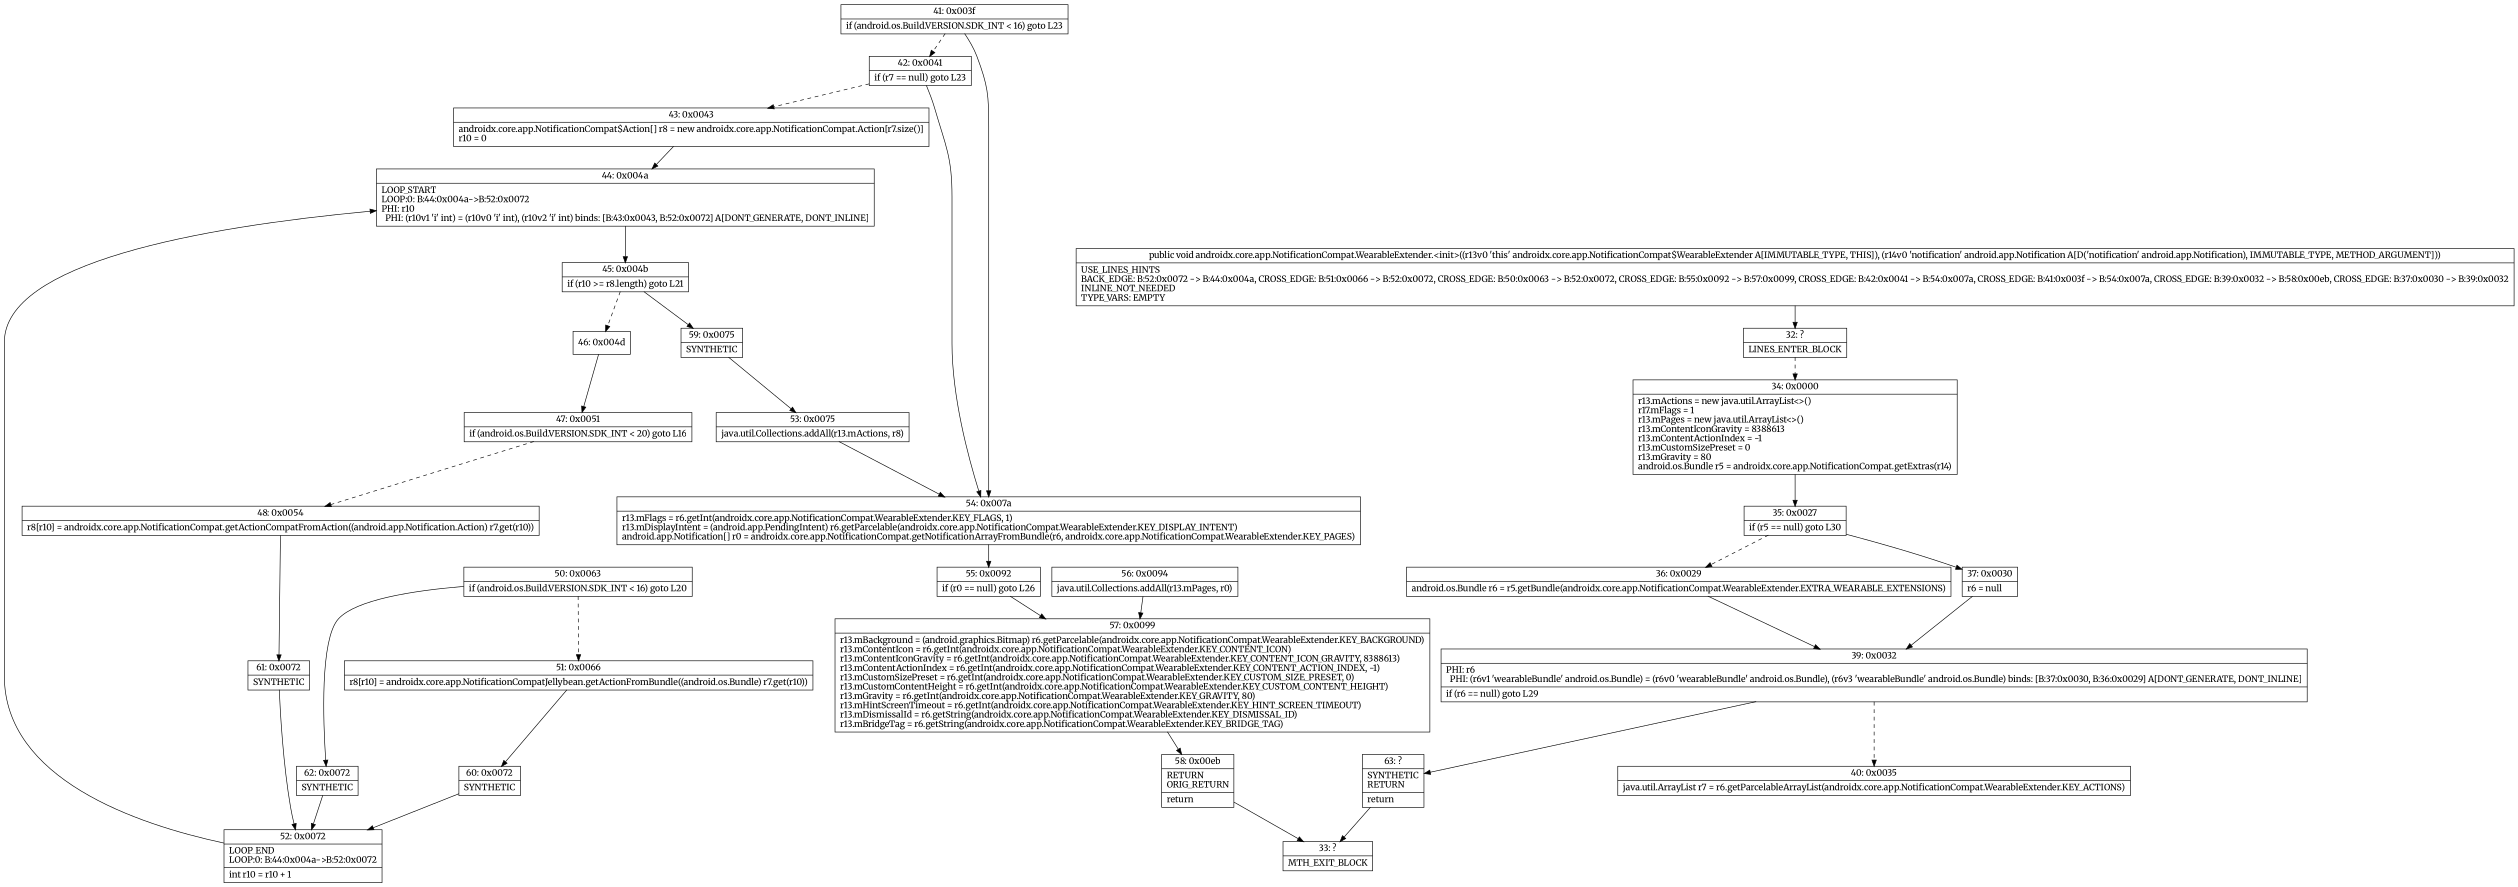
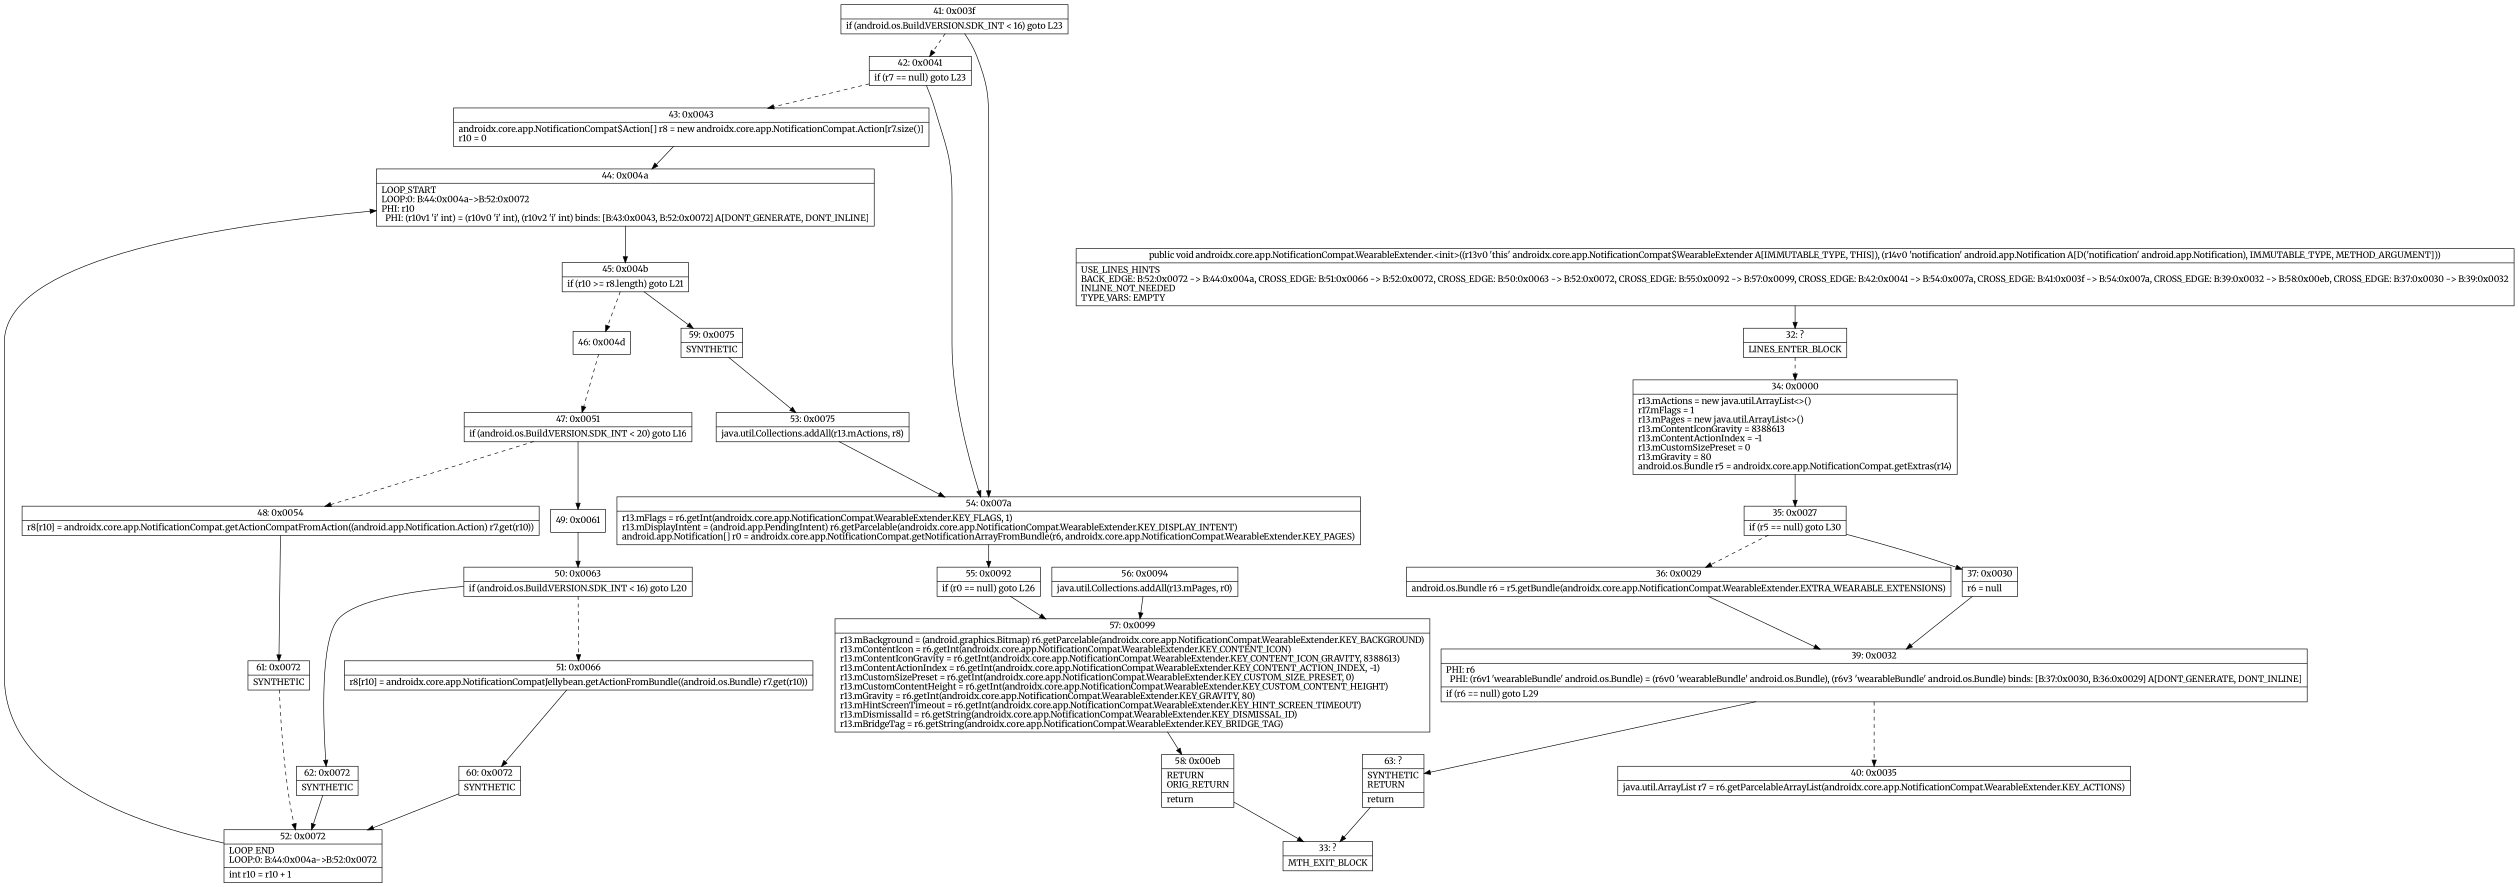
  digraph {
    fontname=Merriweather
    node [fontname=Merriweather shape=record]
    edge [fontname=Merriweather]
    n1 [label="{32\:\ ?|LINES_ENTER_BLOCK\l}"]
    n2 [label="{34\:\ 0x0000|r13.mActions = new java.util.ArrayList\<\>()\lr17.mFlags = 1\lr13.mPages = new java.util.ArrayList\<\>()\lr13.mContentIconGravity = 8388613\lr13.mContentActionIndex = \-1\lr13.mCustomSizePreset = 0\lr13.mGravity = 80\landroid.os.Bundle r5 = androidx.core.app.NotificationCompat.getExtras(r14)\l}"]
    n3 [label="{35\:\ 0x0027|if (r5 == null) goto L30\l}"]
    n4 [label="{36\:\ 0x0029|android.os.Bundle r6 = r5.getBundle(androidx.core.app.NotificationCompat.WearableExtender.EXTRA_WEARABLE_EXTENSIONS)\l}"]
    n5 [label="{37\:\ 0x0030|r6 = null\l}"]
    n6 [label="{39\:\ 0x0032|PHI: r6 \l  PHI: (r6v1 'wearableBundle' android.os.Bundle) = (r6v0 'wearableBundle' android.os.Bundle), (r6v3 'wearableBundle' android.os.Bundle) binds: [B:37:0x0030, B:36:0x0029] A[DONT_GENERATE, DONT_INLINE]\l|if (r6 == null) goto L29\l}"]
    n7 [label="{40\:\ 0x0035|java.util.ArrayList r7 = r6.getParcelableArrayList(androidx.core.app.NotificationCompat.WearableExtender.KEY_ACTIONS)\l}"]
    n8 [label="{63\:\ ?|SYNTHETIC\lRETURN\l|return\l}"]
    n9 [label="{33\:\ ?|MTH_EXIT_BLOCK\l}"]
    n10 [label="{41\:\ 0x003f|if (android.os.Build.VERSION.SDK_INT \< 16) goto L23\l}"]
    n11 [label="{42\:\ 0x0041|if (r7 == null) goto L23\l}"]
    n12 [label="{54\:\ 0x007a|r13.mFlags = r6.getInt(androidx.core.app.NotificationCompat.WearableExtender.KEY_FLAGS, 1)\lr13.mDisplayIntent = (android.app.PendingIntent) r6.getParcelable(androidx.core.app.NotificationCompat.WearableExtender.KEY_DISPLAY_INTENT)\landroid.app.Notification[] r0 = androidx.core.app.NotificationCompat.getNotificationArrayFromBundle(r6, androidx.core.app.NotificationCompat.WearableExtender.KEY_PAGES)\l}"]
    n13 [label="{43\:\ 0x0043|androidx.core.app.NotificationCompat$Action[] r8 = new androidx.core.app.NotificationCompat.Action[r7.size()]\lr10 = 0\l}"]
    n14 [label="{55\:\ 0x0092|if (r0 == null) goto L26\l}"]
    n15 [label="{44\:\ 0x004a|LOOP_START\lLOOP:0: B:44:0x004a\-\>B:52:0x0072\lPHI: r10 \l  PHI: (r10v1 'i' int) = (r10v0 'i' int), (r10v2 'i' int) binds: [B:43:0x0043, B:52:0x0072] A[DONT_GENERATE, DONT_INLINE]\l}"]
    n16 [label="{45\:\ 0x004b|if (r10 \>= r8.length) goto L21\l}"]
    n17 [label="{46\:\ 0x004d}"]
    n18 [label="{59\:\ 0x0075|SYNTHETIC\l}"]
    n19 [label="{47\:\ 0x0051|if (android.os.Build.VERSION.SDK_INT \< 20) goto L16\l}"]
    n20 [label="{53\:\ 0x0075|java.util.Collections.addAll(r13.mActions, r8)\l}"]
    n21 [label="{48\:\ 0x0054|r8[r10] = androidx.core.app.NotificationCompat.getActionCompatFromAction((android.app.Notification.Action) r7.get(r10))\l}"]
+   n22 [label="{49\:\ 0x0061}"]
    n23 [label="{61\:\ 0x0072|SYNTHETIC\l}"]
    n24 [label="{50\:\ 0x0063|if (android.os.Build.VERSION.SDK_INT \< 16) goto L20\l}"]
    n25 [label="{52\:\ 0x0072|LOOP_END\lLOOP:0: B:44:0x004a\-\>B:52:0x0072\l|int r10 = r10 + 1\l}"]
    n26 [label="{51\:\ 0x0066|r8[r10] = androidx.core.app.NotificationCompatJellybean.getActionFromBundle((android.os.Bundle) r7.get(r10))\l}"]
    n27 [label="{62\:\ 0x0072|SYNTHETIC\l}"]
    n28 [label="{60\:\ 0x0072|SYNTHETIC\l}"]
    n29 [label="{57\:\ 0x0099|r13.mBackground = (android.graphics.Bitmap) r6.getParcelable(androidx.core.app.NotificationCompat.WearableExtender.KEY_BACKGROUND)\lr13.mContentIcon = r6.getInt(androidx.core.app.NotificationCompat.WearableExtender.KEY_CONTENT_ICON)\lr13.mContentIconGravity = r6.getInt(androidx.core.app.NotificationCompat.WearableExtender.KEY_CONTENT_ICON_GRAVITY, 8388613)\lr13.mContentActionIndex = r6.getInt(androidx.core.app.NotificationCompat.WearableExtender.KEY_CONTENT_ACTION_INDEX, \-1)\lr13.mCustomSizePreset = r6.getInt(androidx.core.app.NotificationCompat.WearableExtender.KEY_CUSTOM_SIZE_PRESET, 0)\lr13.mCustomContentHeight = r6.getInt(androidx.core.app.NotificationCompat.WearableExtender.KEY_CUSTOM_CONTENT_HEIGHT)\lr13.mGravity = r6.getInt(androidx.core.app.NotificationCompat.WearableExtender.KEY_GRAVITY, 80)\lr13.mHintScreenTimeout = r6.getInt(androidx.core.app.NotificationCompat.WearableExtender.KEY_HINT_SCREEN_TIMEOUT)\lr13.mDismissalId = r6.getString(androidx.core.app.NotificationCompat.WearableExtender.KEY_DISMISSAL_ID)\lr13.mBridgeTag = r6.getString(androidx.core.app.NotificationCompat.WearableExtender.KEY_BRIDGE_TAG)\l}"]
    n30 [label="{56\:\ 0x0094|java.util.Collections.addAll(r13.mPages, r0)\l}"]
    n31 [label="{58\:\ 0x00eb|RETURN\lORIG_RETURN\l|return\l}"]
    n32 [label="{public void androidx.core.app.NotificationCompat.WearableExtender.\<init\>((r13v0 'this' androidx.core.app.NotificationCompat$WearableExtender A[IMMUTABLE_TYPE, THIS]), (r14v0 'notification' android.app.Notification A[D('notification' android.app.Notification), IMMUTABLE_TYPE, METHOD_ARGUMENT]))  | USE_LINES_HINTS\lBACK_EDGE: B:52:0x0072 \-\> B:44:0x004a, CROSS_EDGE: B:51:0x0066 \-\> B:52:0x0072, CROSS_EDGE: B:50:0x0063 \-\> B:52:0x0072, CROSS_EDGE: B:55:0x0092 \-\> B:57:0x0099, CROSS_EDGE: B:42:0x0041 \-\> B:54:0x007a, CROSS_EDGE: B:41:0x003f \-\> B:54:0x007a, CROSS_EDGE: B:39:0x0032 \-\> B:58:0x00eb, CROSS_EDGE: B:37:0x0030 \-\> B:39:0x0032\lINLINE_NOT_NEEDED\lTYPE_VARS: EMPTY\l}"]
    n1 -> n2 [style=dashed]
    n2 -> n3
    n3 -> n4 [style=dashed]
    n3 -> n5
    n4 -> n6
    n5 -> n6
    n6 -> n7 [style=dashed]
    n6 -> n8
    n8 -> n9
    n10 -> n11 [style=dashed]
    n10 -> n12
    n11 -> n12
    n11 -> n13 [style=dashed]
    n12 -> n14
    n13 -> n15
    n14 -> n29
    n15 -> n16
    n16 -> n17 [style=dashed]
    n16 -> n18
-   n17 -> n19
+   n17 -> n19 [style=dashed]
    n18 -> n20
    n19 -> n21 [style=dashed]
+   n19 -> n22
    n20 -> n12
    n21 -> n23
-   n23 -> n25
+   n22 -> n24
+   n23 -> n25 [style=dashed]
    n24 -> n26 [style=dashed]
    n24 -> n27
    n25 -> n15
    n26 -> n28
    n27 -> n25
    n28 -> n25
    n29 -> n31
    n30 -> n29
    n31 -> n9
    n32 -> n1
  }
